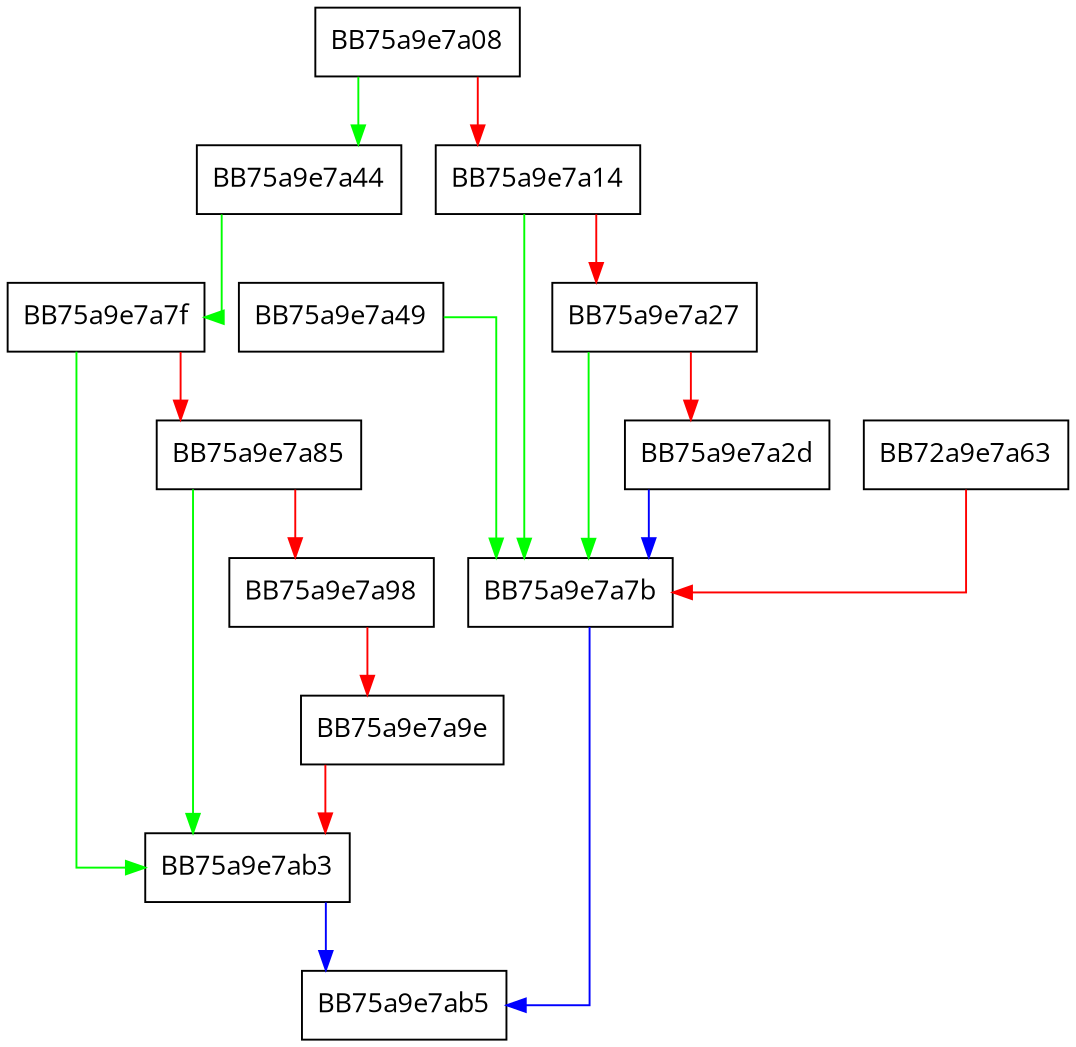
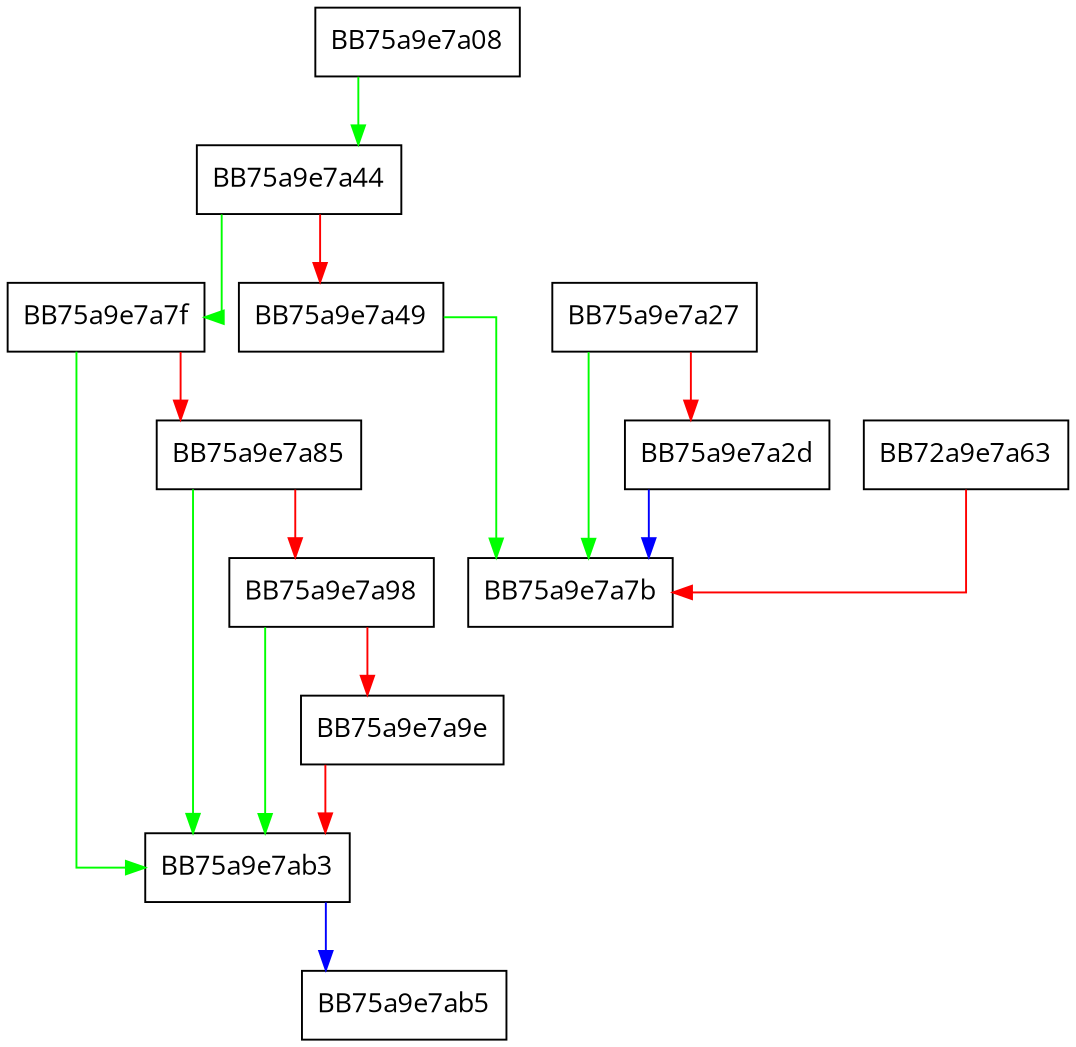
  digraph {
    fontname="Open Sans"
    splines=ortho
    node [fontname="Open Sans" shape=box]
    edge [color=red fontname="Open Sans"]
    BB75a9e7a08
    BB75a9e7a44
-   BB75a9e7a14
    BB75a9e7a7f
    BB75a9e7a49
    BB75a9e7a7b
    BB75a9e7a27
    BB75a9e7ab3
    BB75a9e7a85
    BB75a9e7ab5
    BB75a9e7a2d
    BB75a9e7a98
    n13 [label=BB72a9e7a63]
    BB75a9e7a9e
    BB75a9e7a08 -> BB75a9e7a44 [color=green]
-   BB75a9e7a08 -> BB75a9e7a14
    BB75a9e7a44 -> BB75a9e7a7f [color=green]
-   BB75a9e7a14 -> BB75a9e7a7b [color=green]
-   BB75a9e7a14 -> BB75a9e7a27
+   BB75a9e7a44 -> BB75a9e7a49
    BB75a9e7a7f -> BB75a9e7ab3 [color=green]
    BB75a9e7a7f -> BB75a9e7a85
    BB75a9e7a49 -> BB75a9e7a7b [color=green]
-   BB75a9e7a7b -> BB75a9e7ab5 [color=blue]
    BB75a9e7a27 -> BB75a9e7a7b [color=green]
    BB75a9e7a27 -> BB75a9e7a2d
    BB75a9e7ab3 -> BB75a9e7ab5 [color=blue]
    BB75a9e7a85 -> BB75a9e7ab3 [color=green]
    BB75a9e7a85 -> BB75a9e7a98
    BB75a9e7a2d -> BB75a9e7a7b [color=blue]
+   BB75a9e7a98 -> BB75a9e7ab3 [color=green]
    BB75a9e7a98 -> BB75a9e7a9e
    n13 -> BB75a9e7a7b
    BB75a9e7a9e -> BB75a9e7ab3
  }
